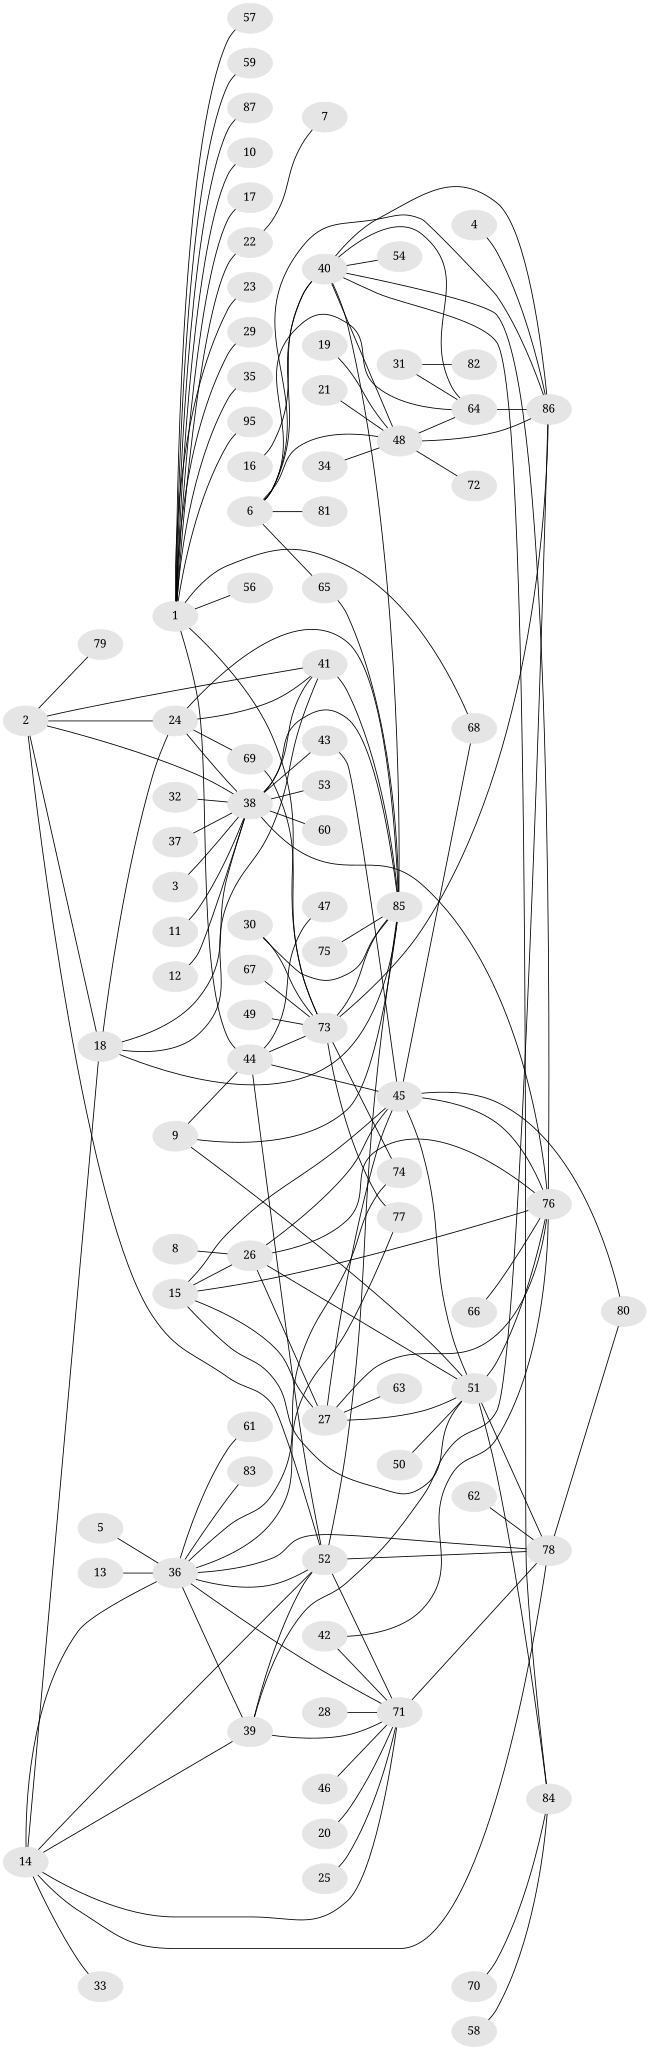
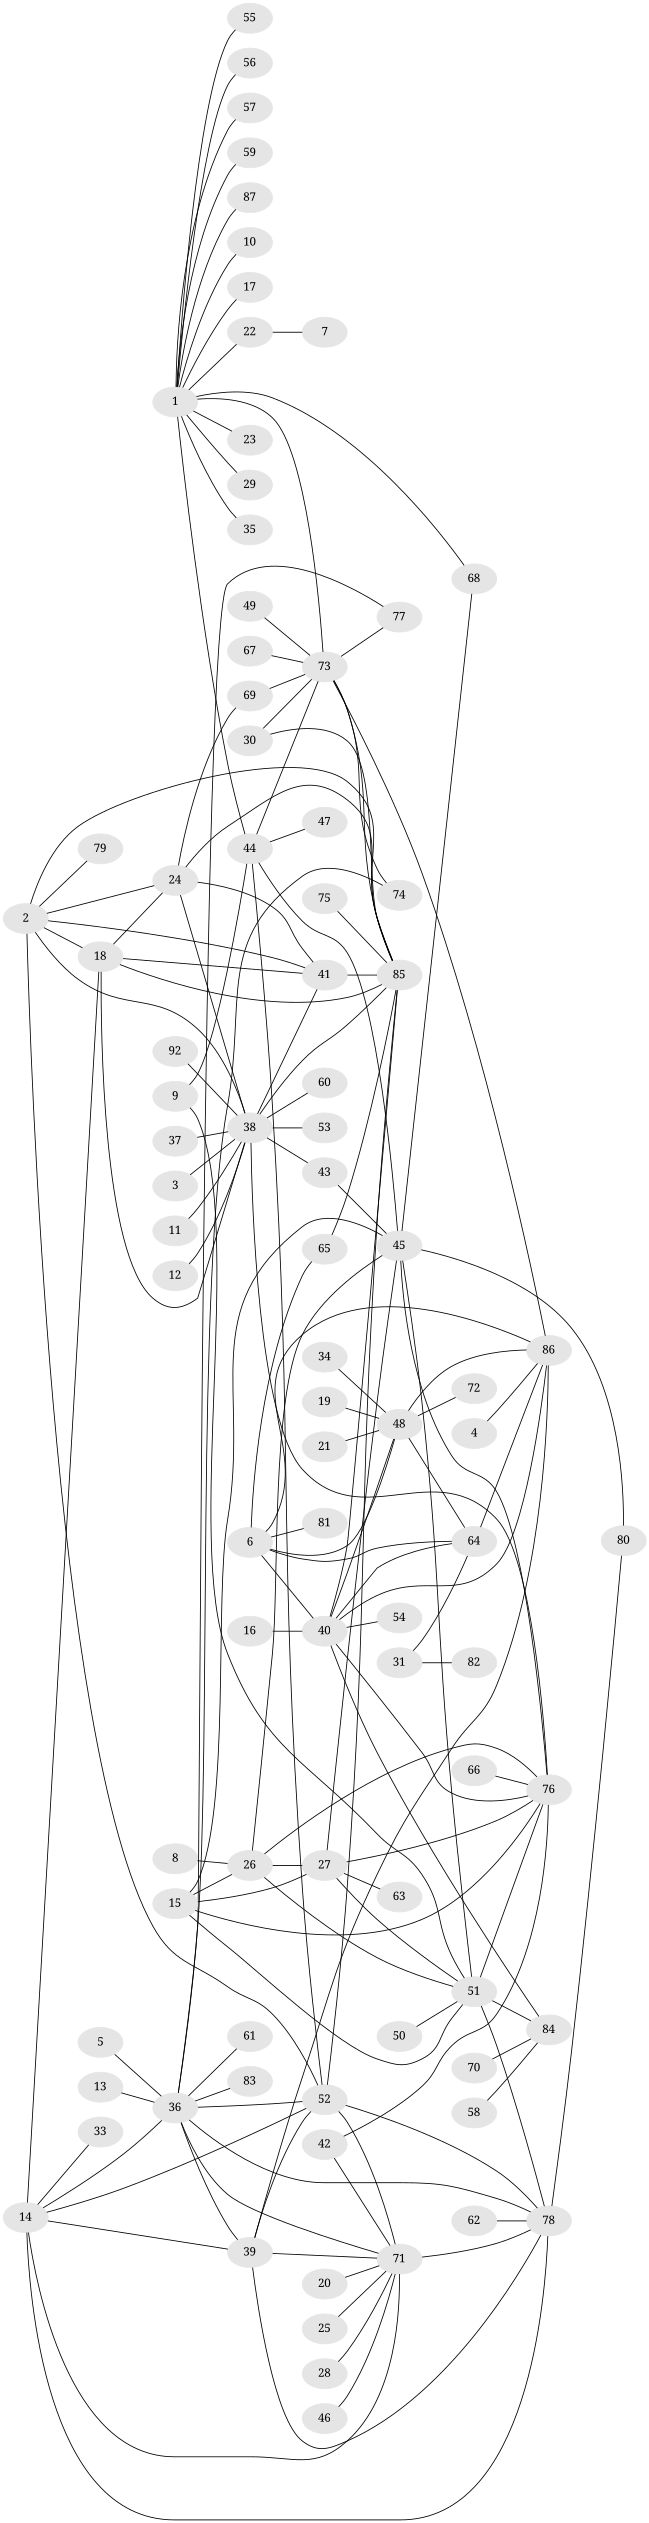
  graph {
    fontname="Noto Serif"
    rankdir=LR
    node [color=gray90 fontname="Noto Serif" style=filled]
    edge [fontname="Noto Serif" weight=1.0]
    1
    10
    17
    22
    23
    29
    35
    44
-   55 [label=95]
+   55
    56
    57
    59
    68
    73
    87
    7
    52
    45
    47
    85
    86
    74
    77
    2
    18
    24
    38
    41
    79
    69
    76
    43
    53
    60
    71
    78
    3
    4
    5
    36
    39
    61
    83
    6
    40
    48
    64
    65
    81
    54
    84
    72
    8
    26
    51
    27
    9
    11
    12
    13
    14
    33
    80
    15
    63
    16
    19
    20
    21
    25
    28
    30
    31
    82
-   32
+   32 [label=92]
    34
    37
    42
    46
    49
    50
    58
    62
    66
    67
    70
    75
    1 -- 10
    1 -- 17
    1 -- 22
    1 -- 23
    1 -- 29
    1 -- 35
    1 -- 44 [weight=8.0]
    1 -- 55
    1 -- 56
    1 -- 57
    1 -- 59
    1 -- 68
    1 -- 73 [weight=4.0]
    1 -- 87
    22 -- 7
    44 -- 73 [weight=2.0]
    44 -- 52
    44 -- 45
    44 -- 47
    73 -- 85
    73 -- 86
    73 -- 74
    73 -- 77
    52 -- 85
    52 -- 71 [weight=2.0]
    52 -- 78
    45 -- 68
    45 -- 76
    45 -- 51
    45 -- 80
    2 -- 52
-   9 -- 85
+   2 -- 85
    2 -- 18
    2 -- 24
    2 -- 38
    2 -- 41 [weight=2.0]
    2 -- 79
    18 -- 85
    18 -- 24
    18 -- 38
    18 -- 41 [weight=2.0]
    24 -- 85
    24 -- 38
    24 -- 41 [weight=2.0]
    24 -- 69
    38 -- 85
    38 -- 41 [weight=2.0]
    38 -- 76
    38 -- 43
    38 -- 53
    38 -- 60
    41 -- 85 [weight=2.0]
    69 -- 73
    43 -- 45
    71 -- 78 [weight=2.0]
    78 -- 80
    3 -- 38
    4 -- 86
    5 -- 36
    36 -- 52
    36 -- 74
    36 -- 77
    36 -- 71 [weight=2.0]
    36 -- 78
    36 -- 39
    36 -- 61
    36 -- 83
    39 -- 52
    39 -- 86
    39 -- 71 [weight=2.0]
+   39 -- 78
    6 -- 86 [weight=2.0]
    6 -- 40
    6 -- 48 [weight=2.0]
    6 -- 64
    6 -- 65
    6 -- 81
    40 -- 85
    40 -- 86 [weight=2.0]
    40 -- 76
    40 -- 48 [weight=2.0]
    40 -- 64
    40 -- 54
    40 -- 84
    48 -- 86 [weight=4.0]
    48 -- 64 [weight=2.0]
    48 -- 72
    64 -- 86 [weight=2.0]
    65 -- 85
    8 -- 26
    26 -- 45 [weight=2.0]
    26 -- 76 [weight=2.0]
    26 -- 51 [weight=2.0]
    26 -- 27 [weight=2.0]
    51 -- 76
    51 -- 78
    51 -- 84
    27 -- 45
    27 -- 76
    27 -- 51
    27 -- 63
    9 -- 44
    9 -- 51
    11 -- 38
    12 -- 38
    13 -- 36
    14 -- 52
    14 -- 18
    14 -- 71 [weight=2.0]
    14 -- 78
    14 -- 36
    14 -- 39
    14 -- 33
    15 -- 45
    15 -- 76
    15 -- 26 [weight=2.0]
    15 -- 51
    15 -- 27
    16 -- 40
    19 -- 48
    20 -- 71
    21 -- 48
    25 -- 71
    28 -- 71
    30 -- 73
    30 -- 85
    31 -- 64
    31 -- 82
    32 -- 38
    34 -- 48
    37 -- 38
    42 -- 76
    42 -- 71
    46 -- 71
    49 -- 73
    50 -- 51
    58 -- 84
    62 -- 78
    66 -- 76
    67 -- 73
    70 -- 84
    75 -- 85
  }
